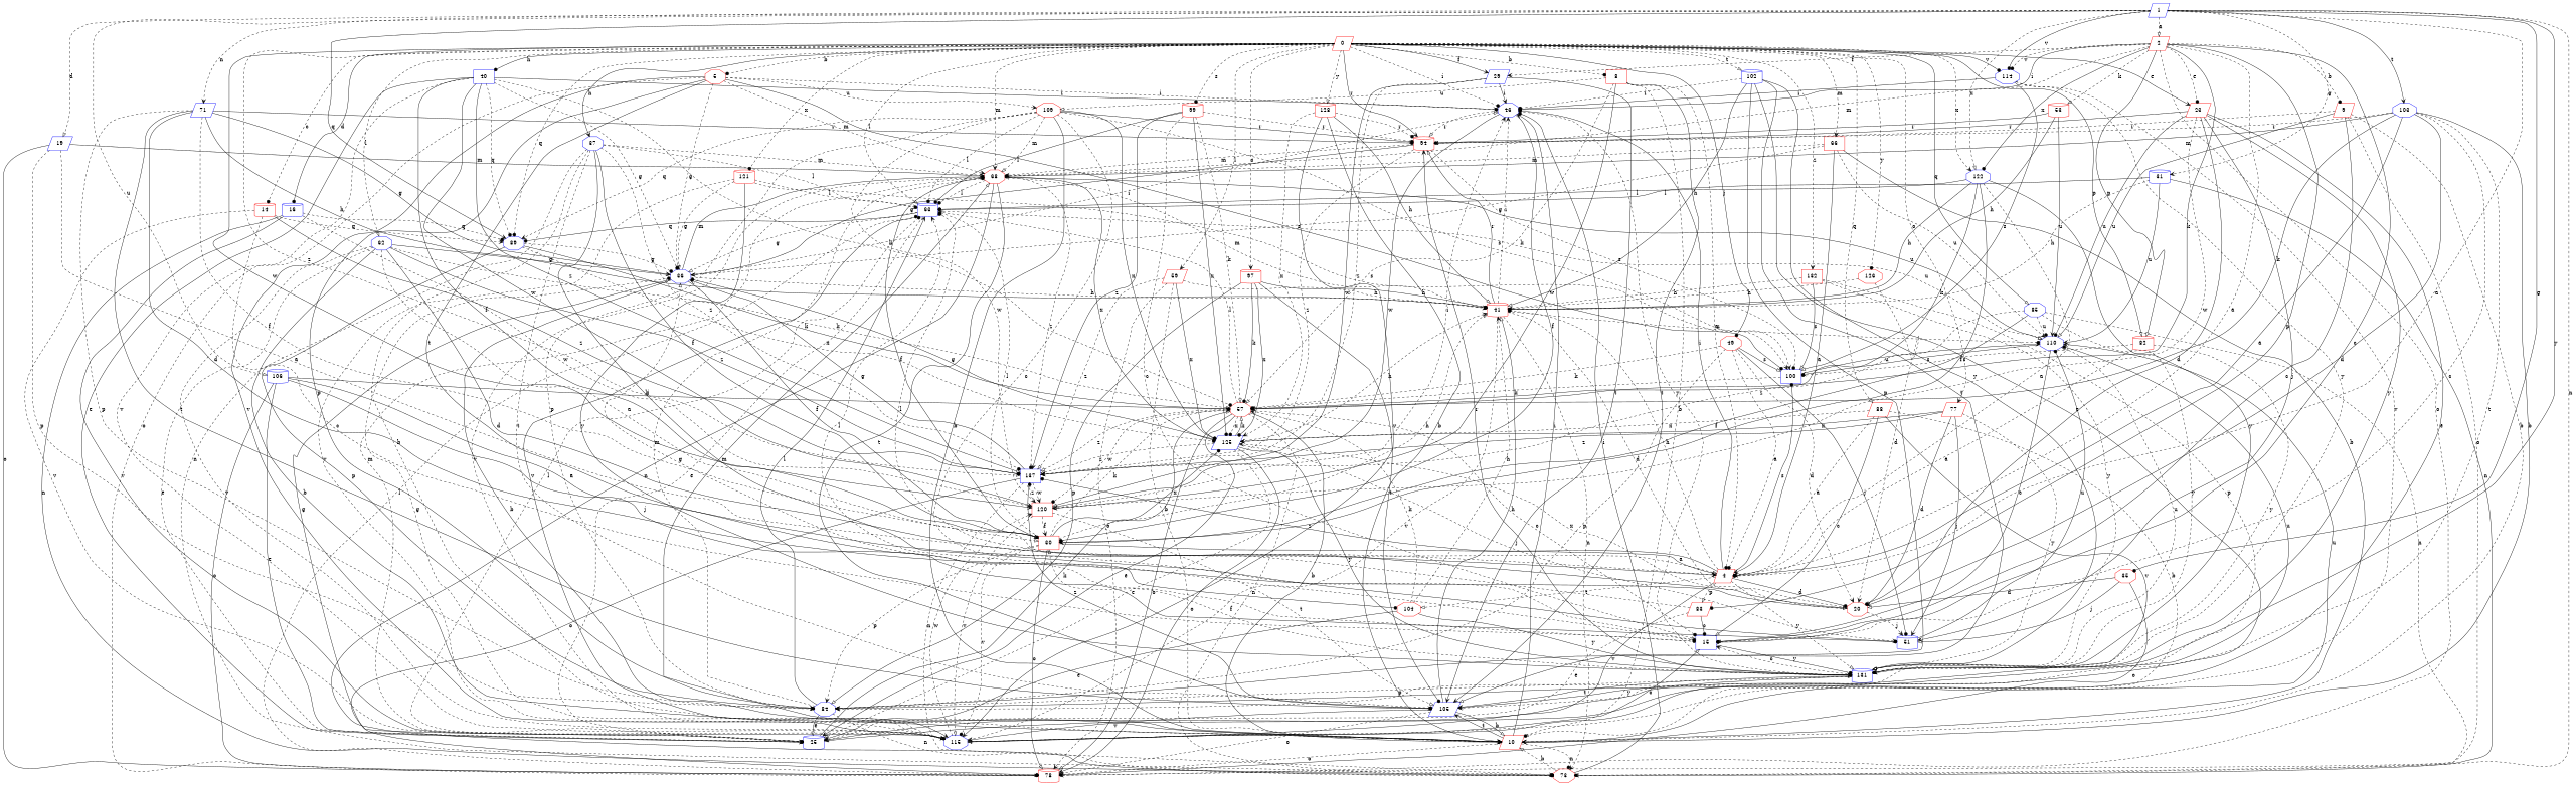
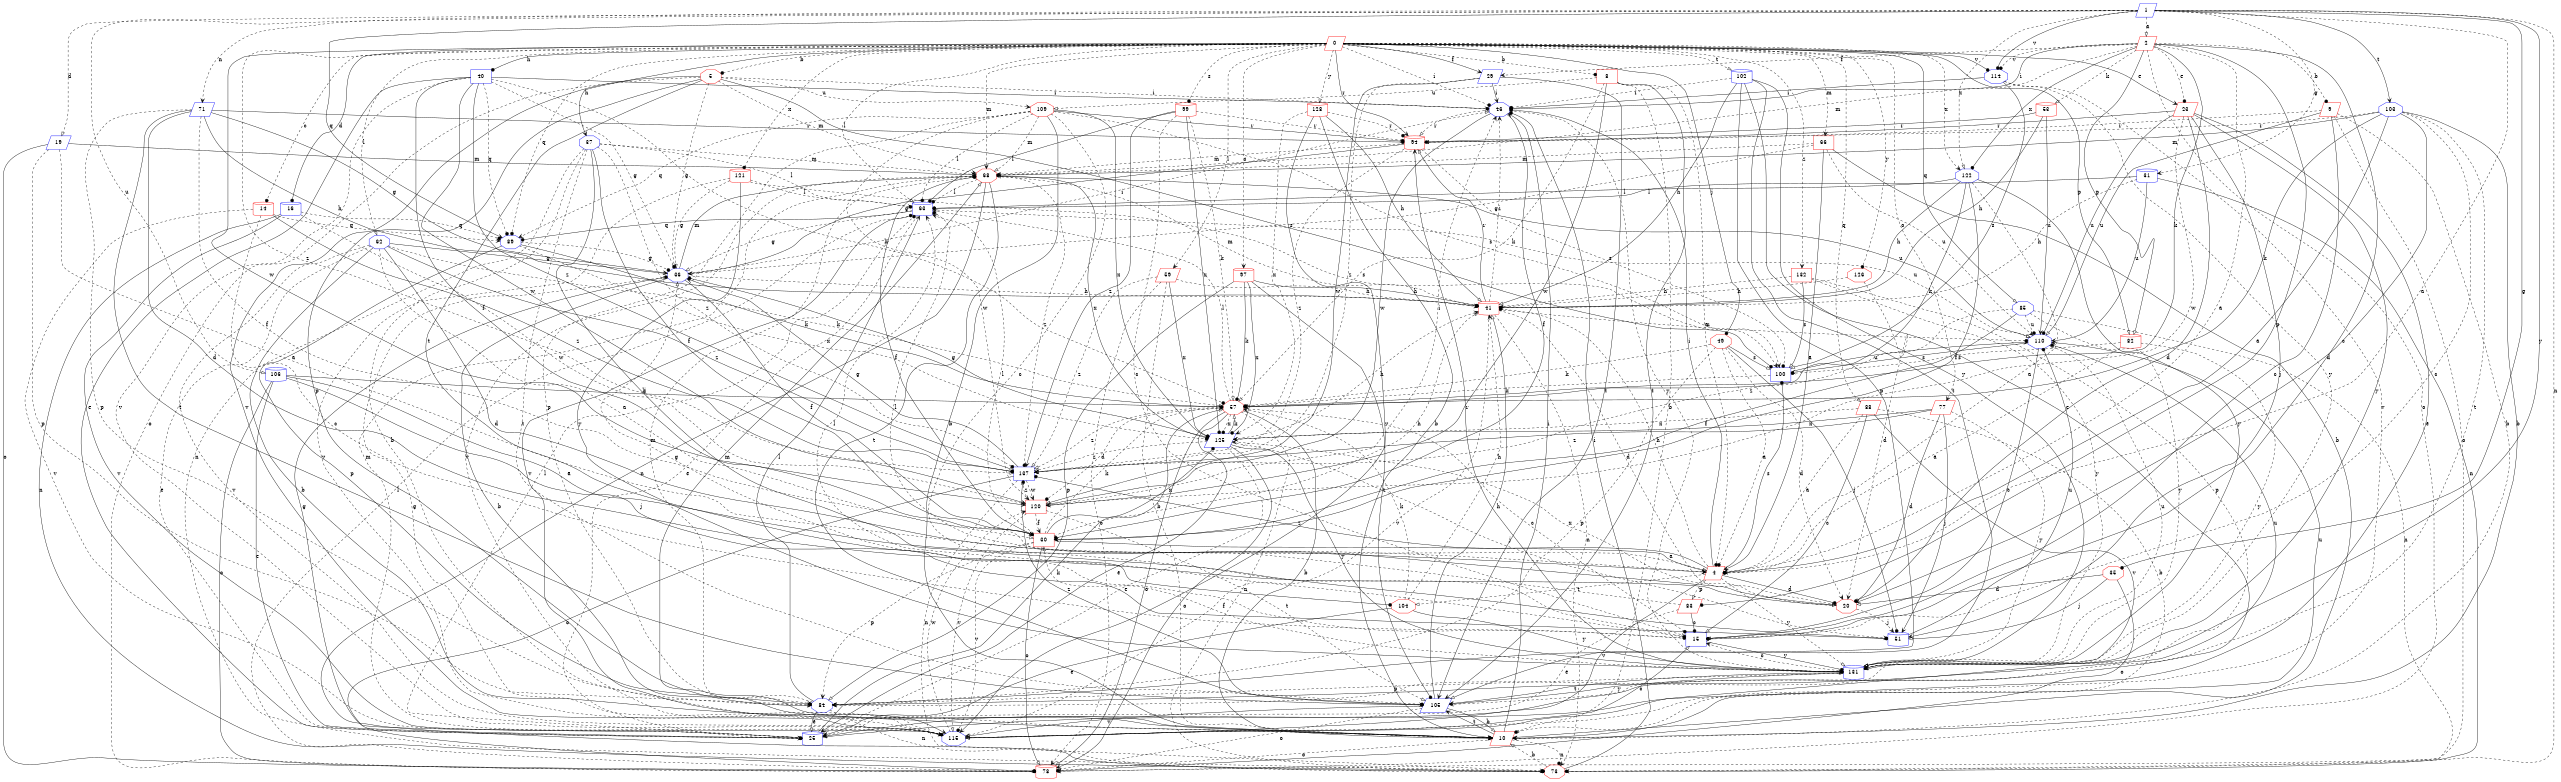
  strict digraph {
    node [color=red shape=octagon]
    edge [arrowhead=onormal style=dashed]
    0 [shape=parallelogram]
    5
    8 [shape=box]
    14 [shape=cylinder]
    16 [color=blue shape=cylinder]
    23 [shape=parallelogram]
    29 [color=blue shape=parallelogram]
    37 [color=blue]
    40 [color=blue shape=box]
    46 [color=blue]
    49
    59 [shape=parallelogram]
    62 [color=blue]
    63 [color=blue shape=cylinder]
    66 [shape=box]
    68
    77 [shape=parallelogram]
    82 [shape=cylinder]
    85 [color=blue]
    88 [shape=parallelogram]
    89 [color=blue]
    94 [shape=cylinder]
    97 [shape=cylinder]
    99 [shape=cylinder]
    102 [color=blue shape=cylinder]
    114 [color=blue]
    120 [shape=box]
    121 [shape=cylinder]
    122 [color=blue]
    126
    128 [shape=cylinder]
    132 [shape=box]
    137 [color=blue shape=box]
    78 [shape=cylinder]
    100 [color=blue shape=box]
    104
    115 [color=blue]
    36 [color=blue]
    84 [color=blue]
    109
    4 [shape=parallelogram]
    57
    10 [shape=parallelogram]
    105 [color=blue shape=parallelogram]
    15 [color=blue shape=box]
    73
    131 [color=blue shape=cylinder]
    20
    110 [color=blue]
    51 [color=blue shape=cylinder]
    25 [color=blue shape=cylinder]
    30 [shape=box]
    41 [shape=cylinder]
    125 [color=blue shape=parallelogram]
    1 [color=blue shape=parallelogram]
    2 [shape=parallelogram]
    19 [color=blue shape=parallelogram]
    31 [color=blue shape=cylinder]
    35
    71 [color=blue shape=parallelogram]
    103 [color=blue]
    106 [color=blue shape=cylinder]
    9 [shape=parallelogram]
    53 [shape=cylinder]
    83 [shape=parallelogram]
    0 -> 5 [arrowhead=dot label=b]
    0 -> 8 [arrowhead=dot label=b]
    0 -> 14 [arrowhead=dot label=c]
    0 -> 16 [arrowhead=dot label=d style=solid]
    0 -> 23 [arrowhead=vee label=e style=solid]
    0 -> 29 [arrowhead=vee label=f style=solid]
    0 -> 37 [arrowhead=vee label=h style=solid]
    0 -> 40 [arrowhead=dot label=h style=solid]
    0 -> 46 [arrowhead=dot label=i]
    0 -> 49 [arrowhead=dot label=j style=solid]
    0 -> 59 [arrowhead=vee label=l]
    0 -> 62 [label=l]
    0 -> 63 [label=l]
    0 -> 66 [arrowhead=vee label=m]
    0 -> 68 [arrowhead=vee label=m]
    0 -> 77 [arrowhead=vee label=o]
    0 -> 82 [label=p style=solid]
    0 -> 85 [label=q style=solid]
    0 -> 88 [label=q]
    0 -> 89 [arrowhead=dot label=q]
    0 -> 94 [arrowhead=vee label=r style=solid]
    0 -> 97 [arrowhead=vee label=s]
    0 -> 99 [arrowhead=dot label=s]
    0 -> 102 [label=t]
    0 -> 114 [arrowhead=dot label=v style=solid]
    0 -> 120 [arrowhead=vee label=w style=solid]
    0 -> 121 [arrowhead=dot label=x]
    0 -> 122 [arrowhead=vee label=x]
    0 -> 126 [arrowhead=dot label=y]
    0 -> 128 [label=y]
    0 -> 132 [arrowhead=vee label=z]
    0 -> 137 [label=z]
    5 -> 46 [arrowhead=dot label=i]
    5 -> 68 [arrowhead=vee label=m]
    5 -> 78 [arrowhead=dot label=o]
    5 -> 100 [arrowhead=dot label=s style=solid]
    5 -> 104 [arrowhead=dot label=t style=solid]
    5 -> 115 [label=v style=solid]
    5 -> 36 [arrowhead=vee label=g]
    5 -> 84 [arrowhead=vee label=p style=solid]
    5 -> 109 [arrowhead=vee label=u]
    8 -> 120 [arrowhead=vee label=w style=solid]
    8 -> 109 [label=u]
    8 -> 4 [arrowhead=dot label=a]
    8 -> 57 [label=k]
    8 -> 10 [arrowhead=dot label=b]
    8 -> 105 [arrowhead=vee label=t style=solid]
    14 -> 89 [arrowhead=vee label=q]
    14 -> 137 [arrowhead=dot label=z style=solid]
    14 -> 115 [label=v]
    14 -> 15 [arrowhead=dot label=c]
    16 -> 89 [arrowhead=dot label=q]
    16 -> 120 [label=w]
    16 -> 115 [label=v style=solid]
    16 -> 73 [arrowhead=dot label=n style=solid]
    23 -> 94 [label=r style=solid]
    23 -> 120 [label=w]
    23 -> 131 [label=y style=solid]
    23 -> 20 [label=d style=solid]
    23 -> 110 [arrowhead=dot label=u style=solid]
    23 -> 51 [arrowhead=vee label=j style=solid]
    23 -> 25 [label=e style=solid]
    29 -> 46 [arrowhead=vee label=i style=solid]
    29 -> 120 [label=w style=solid]
    29 -> 137 [arrowhead=vee label=z]
    29 -> 105 [arrowhead=vee label=t style=solid]
    37 -> 63 [arrowhead=dot label=l]
    37 -> 68 [label=m]
    37 -> 137 [arrowhead=dot label=z]
    37 -> 10 [label=b]
    37 -> 105 [arrowhead=dot label=t]
    37 -> 73 [arrowhead=dot label=n]
    37 -> 51 [arrowhead=dot label=j style=solid]
    37 -> 30 [arrowhead=vee label=f style=solid]
    40 -> 46 [arrowhead=vee label=i style=solid]
    40 -> 89 [arrowhead=dot label=q]
    40 -> 120 [arrowhead=vee label=w style=solid]
    40 -> 137 [label=z style=solid]
    40 -> 115 [arrowhead=dot label=v]
    40 -> 36 [arrowhead=dot label=g]
    40 -> 57 [arrowhead=dot label=k]
    40 -> 25 [arrowhead=dot label=e style=solid]
    40 -> 30 [label=f style=solid]
    46 -> 94 [label=r]
    46 -> 120 [label=w style=solid]
    46 -> 131 [arrowhead=vee label=y]
    46 -> 30 [arrowhead=dot label=f style=solid]
    49 -> 100 [label=s style=solid]
    49 -> 84 [arrowhead=vee label=p]
    49 -> 4 [arrowhead=dot label=a]
    49 -> 57 [arrowhead=dot label=k]
    49 -> 20 [arrowhead=vee label=d]
    49 -> 51 [arrowhead=dot label=j style=solid]
    59 -> 137 [label=z]
    59 -> 78 [arrowhead=vee label=o]
    59 -> 10 [arrowhead=vee label=b]
    59 -> 41 [arrowhead=vee label=h]
    59 -> 125 [arrowhead=dot label=x style=solid]
    62 -> 137 [arrowhead=dot label=z style=solid]
    62 -> 115 [label=v]
    62 -> 36 [label=g style=solid]
    62 -> 4 [label=a]
    62 -> 57 [label=k]
    62 -> 10 [arrowhead=vee label=b style=solid]
    62 -> 20 [label=d style=solid]
    62 -> 25 [arrowhead=vee label=e]
    63 -> 89 [arrowhead=dot label=q style=solid]
    63 -> 115 [arrowhead=vee label=v style=solid]
    63 -> 36 [label=g]
    63 -> 110 [label=u]
    63 -> 25 [arrowhead=dot label=e]
    66 -> 68 [arrowhead=dot label=m]
    66 -> 36 [arrowhead=vee label=g]
    66 -> 4 [arrowhead=vee label=a style=solid]
    66 -> 10 [label=b style=solid]
    66 -> 110 [arrowhead=vee label=u]
    68 -> 63 [arrowhead=dot label=l]
    68 -> 137 [arrowhead=dot label=z]
    68 -> 115 [label=v]
    68 -> 105 [arrowhead=vee label=t style=solid]
    68 -> 73 [label=n style=solid]
    68 -> 110 [label=u style=solid]
    68 -> 30 [label=f style=solid]
    68 -> 125 [arrowhead=dot label=x style=solid]
    77 -> 137 [arrowhead=vee label=z style=solid]
    77 -> 131 [arrowhead=vee label=y]
    77 -> 20 [arrowhead=dot label=d style=solid]
    77 -> 51 [arrowhead=vee label=j style=solid]
    77 -> 125 [arrowhead=vee label=x style=solid]
    82 -> 100 [arrowhead=dot label=s]
    82 -> 4 [arrowhead=dot label=a]
    82 -> 131 [arrowhead=dot label=y]
    85 -> 137 [label=z]
    85 -> 73 [arrowhead=vee label=n]
    85 -> 131 [label=y]
    85 -> 110 [arrowhead=dot label=u]
    85 -> 30 [arrowhead=vee label=f style=solid]
    88 -> 115 [label=v style=solid]
    88 -> 4 [arrowhead=vee label=a]
    88 -> 10 [label=b]
    88 -> 15 [label=c style=solid]
    88 -> 125 [arrowhead=vee label=x]
    89 -> 36 [arrowhead=dot label=g]
    89 -> 84 [arrowhead=dot label=p style=solid]
    89 -> 57 [label=k style=solid]
    89 -> 125 [arrowhead=dot label=x]
    94 -> 68 [arrowhead=vee label=m]
    94 -> 137 [label=z]
    94 -> 100 [arrowhead=dot label=s]
    94 -> 36 [label=g style=solid]
    97 -> 84 [label=p style=solid]
    97 -> 57 [arrowhead=dot label=k style=solid]
    97 -> 105 [arrowhead=dot label=t style=solid]
    97 -> 41 [arrowhead=dot label=h style=solid]
    97 -> 125 [arrowhead=dot label=x style=solid]
    99 -> 63 [arrowhead=dot label=l style=solid]
    99 -> 94 [arrowhead=dot label=r]
    99 -> 137 [arrowhead=vee label=z style=solid]
    99 -> 57 [label=k]
    99 -> 15 [label=c]
    99 -> 125 [arrowhead=dot label=x style=solid]
    102 -> 46 [arrowhead=dot label=i]
    102 -> 84 [arrowhead=vee label=p style=solid]
    102 -> 105 [label=t style=solid]
    102 -> 131 [label=y style=solid]
    102 -> 25 [arrowhead=vee label=e style=solid]
    102 -> 41 [label=h style=solid]
    114 -> 46 [arrowhead=dot label=i style=solid]
    114 -> 100 [label=s style=solid]
    114 -> 115 [label=v]
    114 -> 131 [label=y]
    120 -> 46 [arrowhead=vee label=i]
    120 -> 137 [arrowhead=dot label=z]
    120 -> 115 [label=v]
    120 -> 105 [label=t]
    120 -> 30 [arrowhead=vee label=f]
    121 -> 63 [arrowhead=vee label=l]
    121 -> 100 [arrowhead=vee label=s]
    121 -> 115 [arrowhead=vee label=v]
    121 -> 36 [label=g]
    121 -> 131 [arrowhead=vee label=y style=solid]
    122 -> 63 [arrowhead=dot label=l style=solid]
    122 -> 4 [label=a]
    122 -> 57 [label=k style=solid]
    122 -> 131 [label=y style=solid]
    122 -> 30 [arrowhead=vee label=f style=solid]
    122 -> 41 [arrowhead=vee label=h style=solid]
    126 -> 20 [arrowhead=vee label=d]
    126 -> 41 [label=h]
    128 -> 94 [arrowhead=dot label=r]
    128 -> 115 [arrowhead=vee label=v style=solid]
    128 -> 10 [arrowhead=vee label=b style=solid]
    128 -> 41 [label=h style=solid]
    128 -> 125 [arrowhead=vee label=x]
    132 -> 100 [label=s style=solid]
    132 -> 84 [arrowhead=vee label=p]
    132 -> 131 [arrowhead=vee label=y]
    132 -> 41 [label=h]
    137 -> 120 [arrowhead=vee label=w]
    137 -> 78 [arrowhead=dot label=o style=solid]
    137 -> 36 [arrowhead=vee label=g style=solid]
    137 -> 73 [arrowhead=vee label=n]
    78 -> 63 [arrowhead=dot label=l]
    100 -> 57 [arrowhead=vee label=k]
    100 -> 110 [arrowhead=vee label=u style=solid]
    104 -> 57 [arrowhead=vee label=k]
    104 -> 131 [arrowhead=dot label=y style=solid]
    104 -> 25 [arrowhead=vee label=e style=solid]
    104 -> 41 [arrowhead=vee label=h]
    115 -> 120 [arrowhead=vee label=w]
    115 -> 36 [arrowhead=dot label=g]
    115 -> 15 [label=c style=solid]
    36 -> 46 [label=i]
    36 -> 68 [arrowhead=dot label=m style=solid]
    36 -> 10 [label=b style=solid]
    36 -> 30 [arrowhead=dot label=f style=solid]
    36 -> 41 [arrowhead=vee label=h]
    84 -> 63 [arrowhead=vee label=l style=solid]
    84 -> 68 [arrowhead=dot label=m]
    84 -> 73 [arrowhead=dot label=n]
    84 -> 110 [arrowhead=dot label=u style=solid]
    84 -> 25 [label=e style=solid]
    109 -> 63 [arrowhead=dot label=l]
    109 -> 68 [label=m]
    109 -> 89 [arrowhead=vee label=q]
    109 -> 94 [label=r style=solid]
    109 -> 120 [arrowhead=vee label=w]
    109 -> 100 [arrowhead=vee label=s]
    109 -> 84 [arrowhead=vee label=p]
    109 -> 10 [arrowhead=vee label=b style=solid]
    109 -> 15 [arrowhead=dot label=c]
    109 -> 125 [arrowhead=dot label=x style=solid]
    4 -> 46 [arrowhead=dot label=i style=solid]
    4 -> 137 [arrowhead=dot label=z style=solid]
    4 -> 100 [arrowhead=dot label=s style=solid]
    4 -> 104 [label=t]
    4 -> 115 [label=v style=solid]
    4 -> 131 [label=y]
    4 -> 20 [arrowhead=dot label=d style=solid]
    4 -> 41 [arrowhead=dot label=h]
    4 -> 83 [label=p]
    57 -> 63 [arrowhead=vee label=l]
-   57 -> 120 [arrowhead=dot label=w]
+   57 -> 120 [arrowhead=dot label=d]
    57 -> 137 [label=z]
    57 -> 78 [label=o style=solid]
    57 -> 10 [arrowhead=vee label=b style=solid]
    57 -> 15 [arrowhead=dot label=c]
    57 -> 73 [arrowhead=dot label=n]
    57 -> 25 [arrowhead=vee label=e style=solid]
    57 -> 125 [arrowhead=dot label=x]
    10 -> 46 [arrowhead=vee label=i style=solid]
    10 -> 68 [label=m style=solid]
    10 -> 78 [label=o]
    10 -> 105 [arrowhead=vee label=t style=solid]
    10 -> 73 [arrowhead=dot label=n]
    10 -> 110 [arrowhead=vee label=u style=solid]
    105 -> 137 [label=z style=solid]
    105 -> 78 [label=o]
    105 -> 115 [arrowhead=vee label=v style=solid]
    105 -> 10 [label=b style=solid]
    105 -> 131 [label=y style=solid]
    105 -> 41 [label=h style=solid]
    15 -> 63 [arrowhead=vee label=l]
    15 -> 36 [label=g]
    15 -> 131 [arrowhead=dot label=y style=solid]
    73 -> 46 [arrowhead=dot label=i style=solid]
    73 -> 10 [label=b]
    131 -> 94 [arrowhead=vee label=r style=solid]
    131 -> 84 [label=p]
    131 -> 105 [arrowhead=vee label=t style=solid]
    131 -> 15 [arrowhead=vee label=c]
    131 -> 110 [label=u]
    131 -> 30 [label=f]
    20 -> 51 [arrowhead=vee label=j]
    20 -> 125 [arrowhead=vee label=x]
    110 -> 100 [arrowhead=vee label=s style=solid]
    110 -> 15 [label=c style=solid]
    51 -> 110 [arrowhead=dot label=u style=solid]
    25 -> 63 [arrowhead=dot label=l]
    25 -> 68 [label=m]
    25 -> 36 [label=g style=solid]
    25 -> 57 [label=k style=solid]
    30 -> 63 [arrowhead=vee label=l]
    30 -> 78 [label=o style=solid]
    30 -> 115 [arrowhead=dot label=v]
    30 -> 84 [arrowhead=vee label=p]
    30 -> 4 [label=a style=solid]
    30 -> 57 [arrowhead=vee label=k]
    30 -> 41 [label=h]
    30 -> 125 [arrowhead=dot label=x style=solid]
    41 -> 46 [arrowhead=vee label=i]
    41 -> 68 [label=m]
    41 -> 94 [label=r style=solid]
    41 -> 115 [label=v]
    41 -> 73 [arrowhead=vee label=n]
    41 -> 20 [label=d]
    41 -> 110 [arrowhead=dot label=u]
    125 -> 137 [label=z]
    125 -> 78 [arrowhead=vee label=o style=solid]
    125 -> 36 [arrowhead=dot label=g style=solid]
    125 -> 57 [label=k style=solid]
    125 -> 131 [label=y style=solid]
    125 -> 51 [arrowhead=vee label=j]
    125 -> 25 [label=e]
    125 -> 41 [arrowhead=vee label=h]
    1 -> 89 [arrowhead=vee label=q style=solid]
    1 -> 114 [arrowhead=dot label=v style=solid]
    1 -> 122 [label=x]
    1 -> 4 [arrowhead=dot label=a]
    1 -> 73 [arrowhead=dot label=n]
    1 -> 131 [label=y style=solid]
    1 -> 2 [label=a]
    1 -> 19 [label=d]
    1 -> 31 [arrowhead=vee label=g]
    1 -> 35 [arrowhead=dot label=g style=solid]
    1 -> 71 [arrowhead=vee label=n]
    1 -> 103 [arrowhead=vee label=t style=solid]
    1 -> 106 [label=u]
    2 -> 23 [arrowhead=dot label=e]
    2 -> 29 [arrowhead=vee label=f]
    2 -> 46 [arrowhead=dot label=i style=solid]
    2 -> 68 [label=m]
    2 -> 82 [label=p style=solid]
    2 -> 114 [arrowhead=dot label=v]
    2 -> 122 [arrowhead=dot label=x style=solid]
    2 -> 78 [arrowhead=vee label=o]
    2 -> 4 [arrowhead=vee label=a]
    2 -> 57 [arrowhead=vee label=k style=solid]
    2 -> 15 [arrowhead=dot label=c style=solid]
    2 -> 9 [arrowhead=dot label=b]
    2 -> 53 [label=k]
    2 -> 83 [arrowhead=dot label=p style=solid]
    19 -> 68 [arrowhead=vee label=m style=solid]
    19 -> 78 [label=o style=solid]
    19 -> 84 [arrowhead=vee label=p]
    19 -> 4 [arrowhead=vee label=a]
    31 -> 63 [arrowhead=dot label=l style=solid]
    31 -> 73 [label=n style=solid]
    31 -> 110 [arrowhead=vee label=u style=solid]
    31 -> 41 [arrowhead=dot label=h]
    35 -> 78 [arrowhead=dot label=o style=solid]
    35 -> 20 [label=d style=solid]
    35 -> 51 [label=j style=solid]
    71 -> 94 [arrowhead=dot label=r style=solid]
    71 -> 36 [arrowhead=vee label=g style=solid]
    71 -> 84 [label=p]
    71 -> 105 [arrowhead=dot label=t style=solid]
    71 -> 20 [label=d style=solid]
    71 -> 30 [label=f]
    71 -> 41 [arrowhead=dot label=h style=solid]
    103 -> 68 [label=m style=solid]
    103 -> 94 [arrowhead=dot label=r]
    103 -> 4 [arrowhead=vee label=a style=solid]
    103 -> 57 [arrowhead=dot label=k style=solid]
    103 -> 10 [arrowhead=vee label=b style=solid]
    103 -> 105 [arrowhead=vee label=t]
    103 -> 15 [arrowhead=dot label=c]
    103 -> 20 [arrowhead=vee label=d style=solid]
    106 -> 78 [arrowhead=dot label=o style=solid]
    106 -> 4 [arrowhead=vee label=a style=solid]
    106 -> 57 [arrowhead=dot label=k style=solid]
    106 -> 51 [arrowhead=dot label=j style=solid]
    106 -> 25 [arrowhead=vee label=e style=solid]
    9 -> 94 [label=r]
    9 -> 78 [label=o]
    9 -> 10 [arrowhead=vee label=b]
    9 -> 15 [label=c style=solid]
    9 -> 110 [label=u style=solid]
    53 -> 94 [label=r style=solid]
    53 -> 110 [arrowhead=vee label=u style=solid]
    53 -> 41 [arrowhead=dot label=h style=solid]
    83 -> 63 [arrowhead=dot label=l]
    83 -> 15 [arrowhead=dot label=c style=solid]
    83 -> 25 [arrowhead=vee label=e]
  }
